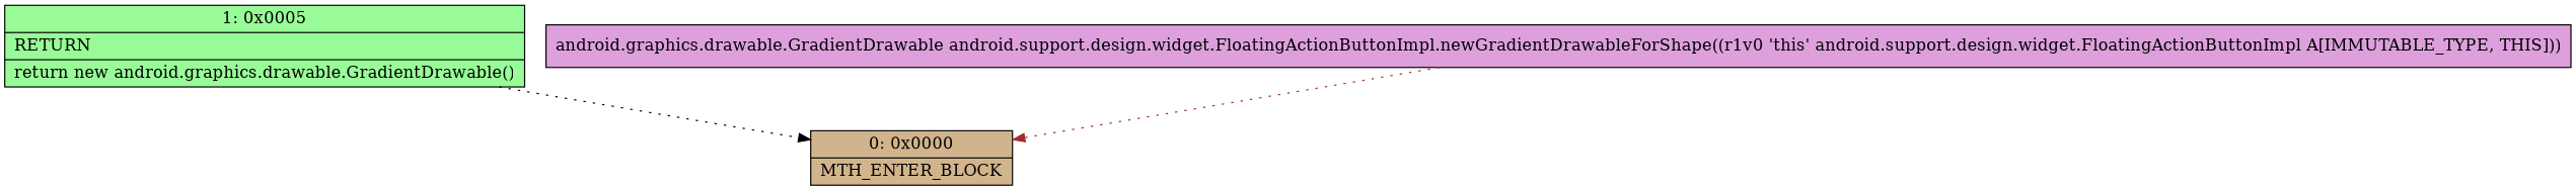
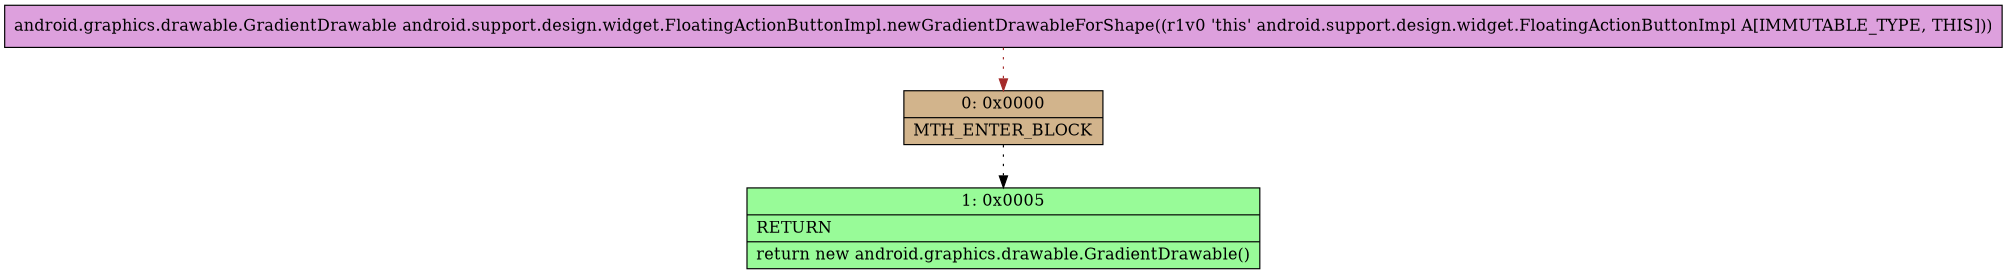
  digraph {
    node [shape=record style=filled]
    edge [style=dotted]
    n1 [label="{0\:\ 0x0000|MTH_ENTER_BLOCK\l}" fillcolor=tan]
    n2 [label="{1\:\ 0x0005|RETURN\l|return new android.graphics.drawable.GradientDrawable()\l}" fillcolor=palegreen]
    n3 [label="{android.graphics.drawable.GradientDrawable android.support.design.widget.FloatingActionButtonImpl.newGradientDrawableForShape((r1v0 'this' android.support.design.widget.FloatingActionButtonImpl A[IMMUTABLE_TYPE, THIS])) }" fillcolor=plum]
-   n2 -> n1 [color=black]
+   n1 -> n2 [color=black]
    n3 -> n1 [color=brown]
  }
